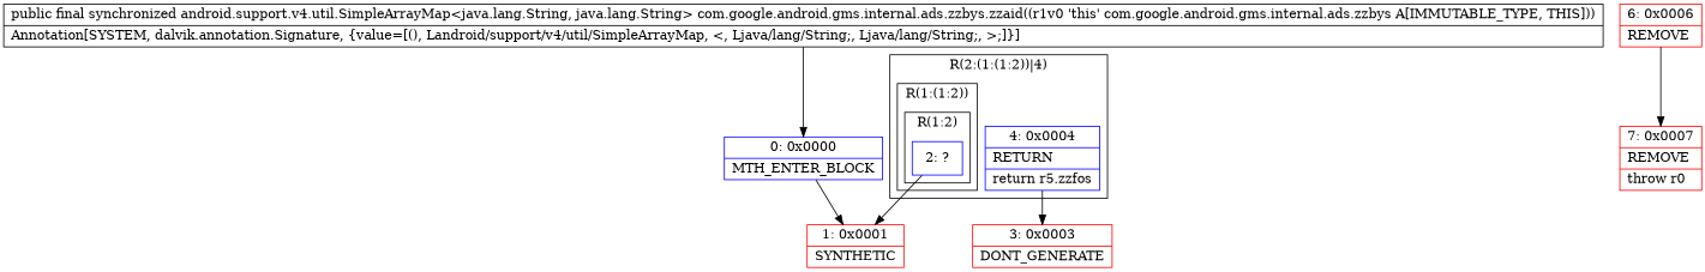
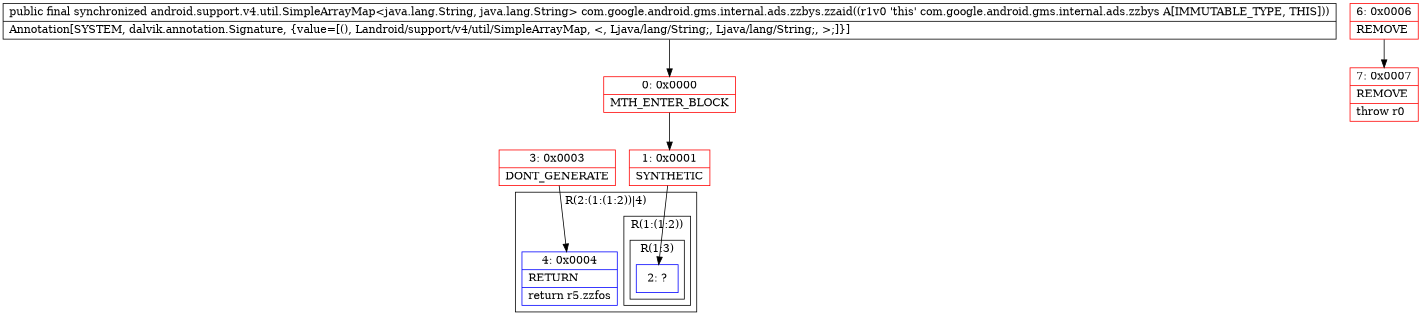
  digraph {
    node [color=red shape=record]
    n1 [color=blue label="{2\:\ ?}"]
    n2 [color=blue label="{4\:\ 0x0004|RETURN\l|return r5.zzfos\l}"]
    n3 [label="{3\:\ 0x0003|DONT_GENERATE\l}"]
-   n4 [color=blue label="{0\:\ 0x0000|MTH_ENTER_BLOCK\l}"]
+   n4 [label="{0\:\ 0x0000|MTH_ENTER_BLOCK\l}"]
    n5 [label="{1\:\ 0x0001|SYNTHETIC\l}"]
    n6 [label="{6\:\ 0x0006|REMOVE\l}"]
    n7 [label="{7\:\ 0x0007|REMOVE\l|throw r0\l}"]
    n8 [label="{public final synchronized android.support.v4.util.SimpleArrayMap\<java.lang.String, java.lang.String\> com.google.android.gms.internal.ads.zzbys.zzaid((r1v0 'this' com.google.android.gms.internal.ads.zzbys A[IMMUTABLE_TYPE, THIS]))  | Annotation[SYSTEM, dalvik.annotation.Signature, \{value=[(), Landroid\/support\/v4\/util\/SimpleArrayMap, \<, Ljava\/lang\/String;, Ljava\/lang\/String;, \>;]\}]\l}" color=""]
    subgraph cluster_1 {
      label="R(2:(1:(1:2))|4)"
      n2
      subgraph cluster_2 {
        label="R(1:(1:2))"
        subgraph cluster_3 {
-         label="R(1:2)"
+         label="R(1:3)"
          n1
        }
      }
    }
-   n2 -> n3
+   n3 -> n2
    n4 -> n5
-   n1 -> n5
+   n5 -> n1
    n6 -> n7
    n8 -> n4
  }
